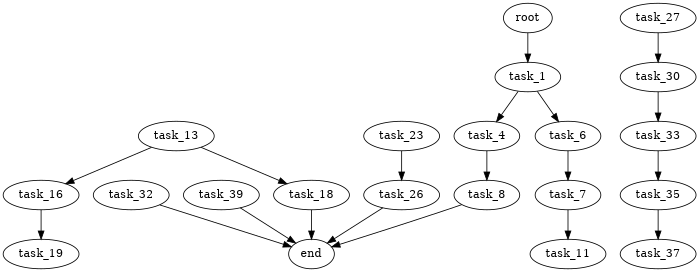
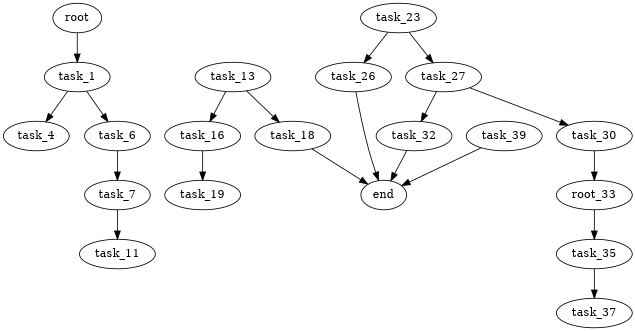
  digraph {
    root
    task_1
    task_4
    task_6
-   task_8
    n6 [label=task_7]
    end
    task_11
    task_13
    task_16
    task_18
    task_19
    task_23
    task_26
    task_27
    task_30
    task_32
-   task_33
+   task_33 [label=root_33]
    task_35
    task_37
    task_39
    root -> task_1
    task_1 -> task_4
    task_1 -> task_6
-   task_4 -> task_8
    task_6 -> n6
-   task_8 -> end
    n6 -> task_11
    task_13 -> task_16
    task_13 -> task_18
    task_16 -> task_19
    task_18 -> end
    task_23 -> task_26
+   task_23 -> task_27
    task_26 -> end
    task_27 -> task_30
+   task_27 -> task_32
    task_30 -> task_33
    task_32 -> end
    task_33 -> task_35
    task_35 -> task_37
    task_39 -> end
  }
